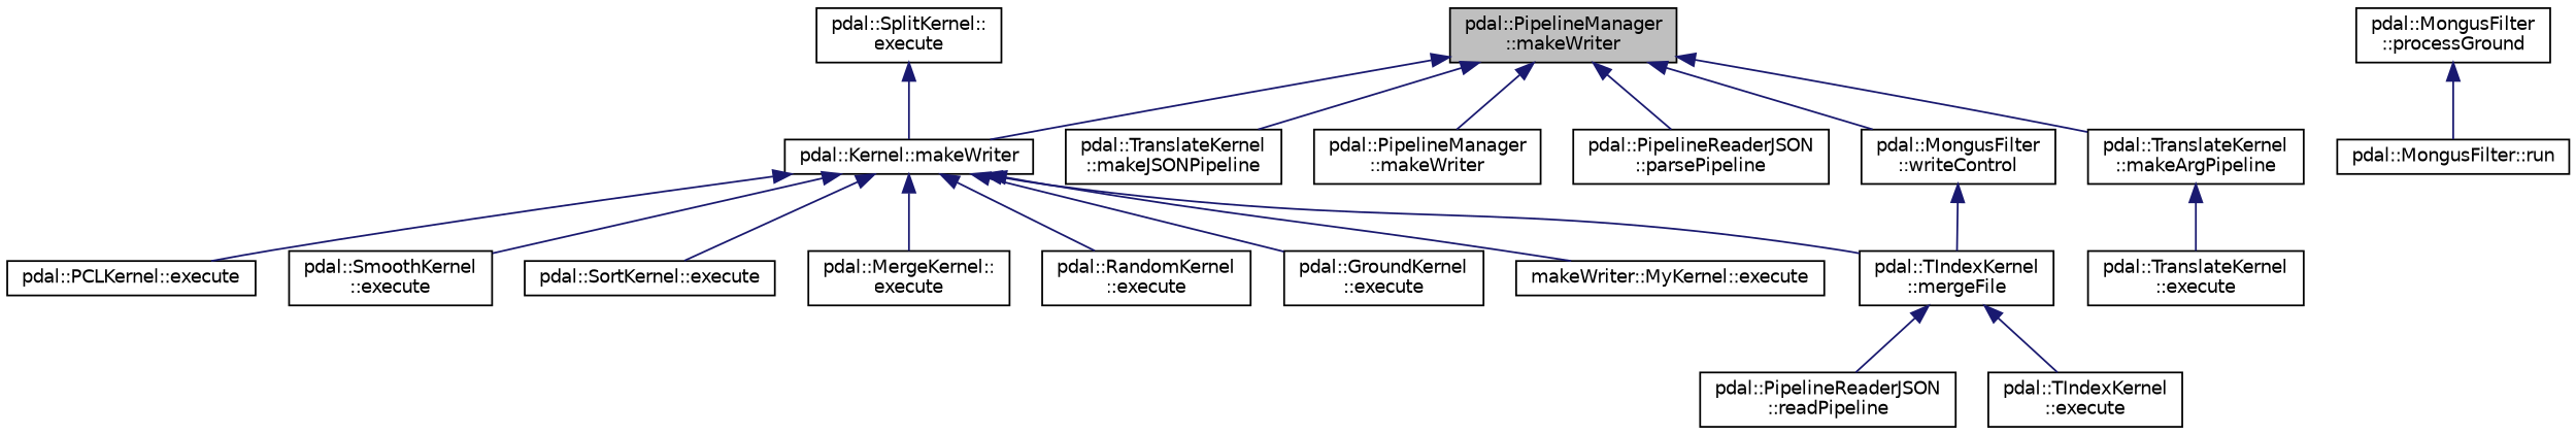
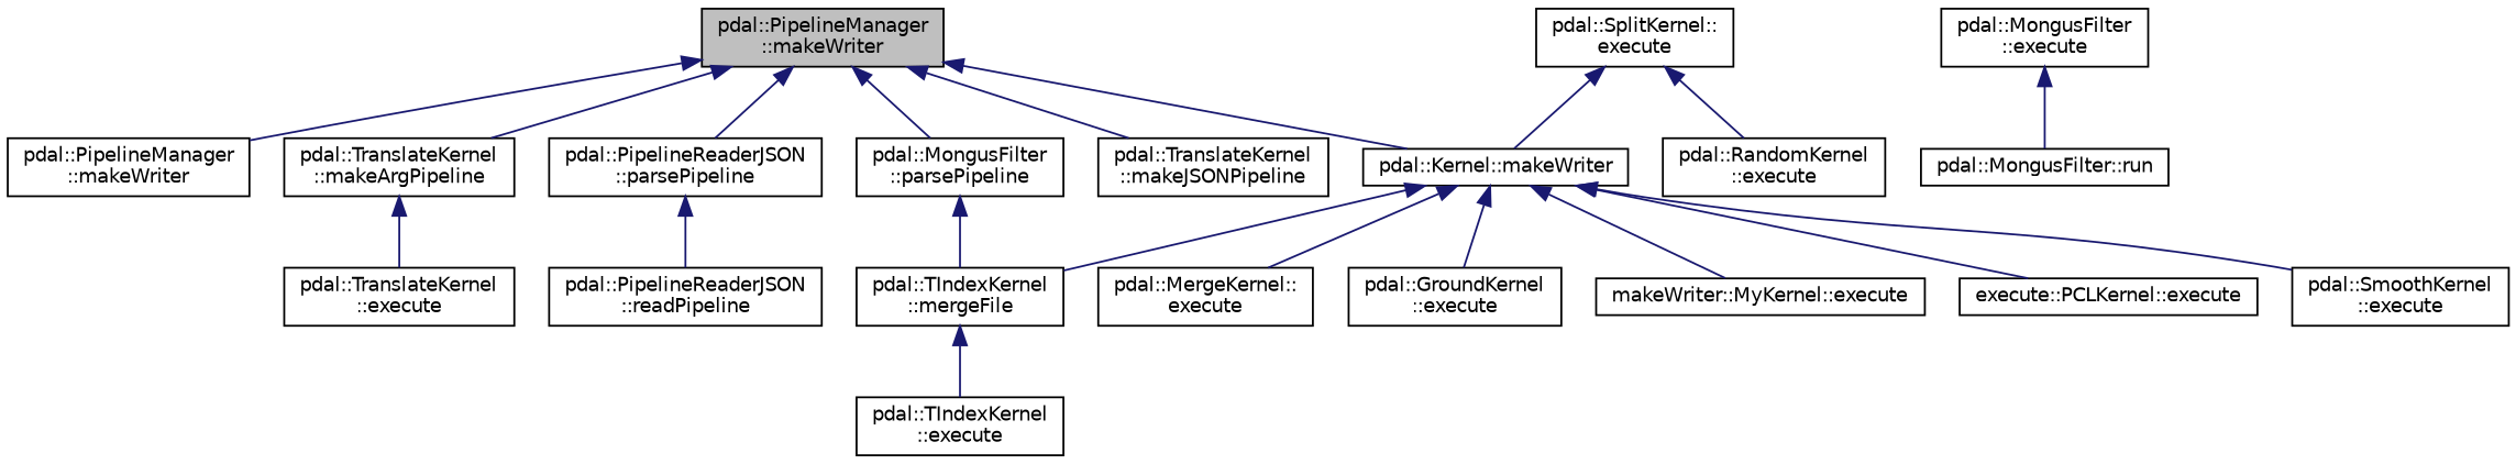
  digraph {
    rankdir=TB
    node [color=black fillcolor=white fontname=Helvetica fontsize=10 shape=record style=filled]
    edge [color=midnightblue dir=back fontname=Helvetica fontsize=10 labelfontname=Helvetica labelfontsize=10 style=solid]
    n1 [fillcolor=grey75 fontcolor=black height=0.2 label="pdal::PipelineManager\l::makeWriter" width=0.4]
    n2 [height=0.2 label="pdal::TranslateKernel\l::makeArgPipeline" width=0.4]
    n3 [height=0.2 label="pdal::TranslateKernel\l::makeJSONPipeline" width=0.4]
    n4 [height=0.2 label="pdal::Kernel::makeWriter" width=0.4]
    n5 [height=0.2 label="pdal::PipelineManager\l::makeWriter" width=0.4]
    n6 [height=0.2 label="pdal::PipelineReaderJSON\l::parsePipeline" width=0.4]
-   n7 [height=0.2 label="pdal::MongusFilter\l::writeControl" width=0.4]
+   n7 [height=0.2 label="pdal::MongusFilter\l::parsePipeline" width=0.4]
    n8 [height=0.2 label="pdal::TranslateKernel\l::execute" width=0.4]
    n9 [height=0.2 label="makeWriter::MyKernel::execute" width=0.4]
-   n10 [height=0.2 label="pdal::PCLKernel::execute" width=0.4]
+   n10 [height=0.2 label="execute::PCLKernel::execute" width=0.4]
    n11 [height=0.2 label="pdal::SmoothKernel\l::execute" width=0.4]
-   n12 [height=0.2 label="pdal::SortKernel::execute" width=0.4]
    n13 [height=0.2 label="pdal::MergeKernel::\lexecute" width=0.4]
    n14 [height=0.2 label="pdal::RandomKernel\l::execute" width=0.4]
    n15 [height=0.2 label="pdal::GroundKernel\l::execute" width=0.4]
    n16 [height=0.2 label="pdal::TIndexKernel\l::mergeFile" width=0.4]
    n17 [height=0.2 label="pdal::PipelineReaderJSON\l::readPipeline" width=0.4]
    n18 [height=0.2 label="pdal::SplitKernel::\lexecute" width=0.4]
    n19 [height=0.2 label="pdal::TIndexKernel\l::execute" width=0.4]
-   n20 [height=0.2 label="pdal::MongusFilter\l::processGround" width=0.4]
+   n20 [height=0.2 label="pdal::MongusFilter\l::execute" width=0.4]
    n21 [height=0.2 label="pdal::MongusFilter::run" width=0.4]
    n1 -> n2
    n1 -> n3
    n1 -> n4
    n1 -> n5
    n1 -> n6
    n1 -> n7
    n2 -> n8
    n4 -> n9
    n4 -> n10
    n4 -> n11
-   n4 -> n12
    n4 -> n13
-   n4 -> n14
+   n18 -> n14
    n4 -> n15
    n4 -> n16
-   n16 -> n17
+   n6 -> n17
    n7 -> n16
    n16 -> n19
    n18 -> n4
    n20 -> n21
  }
